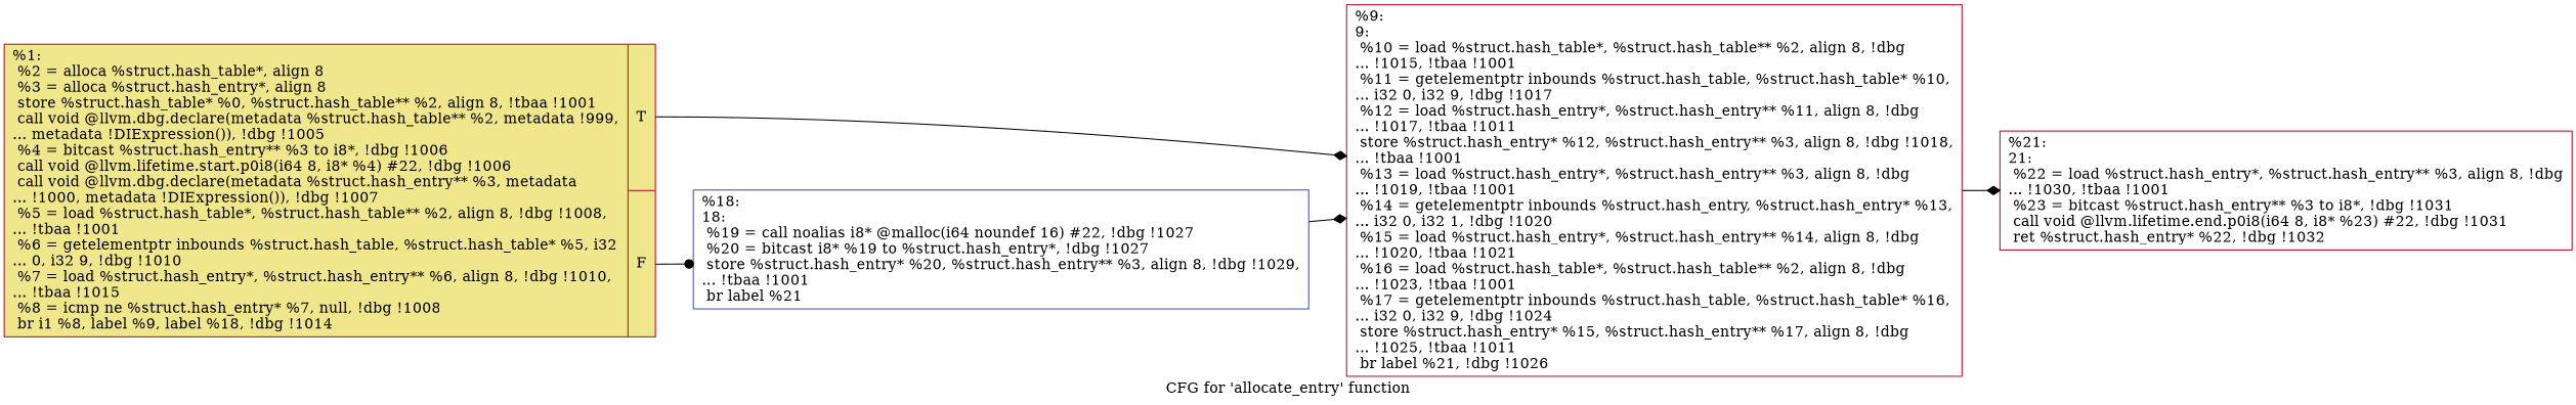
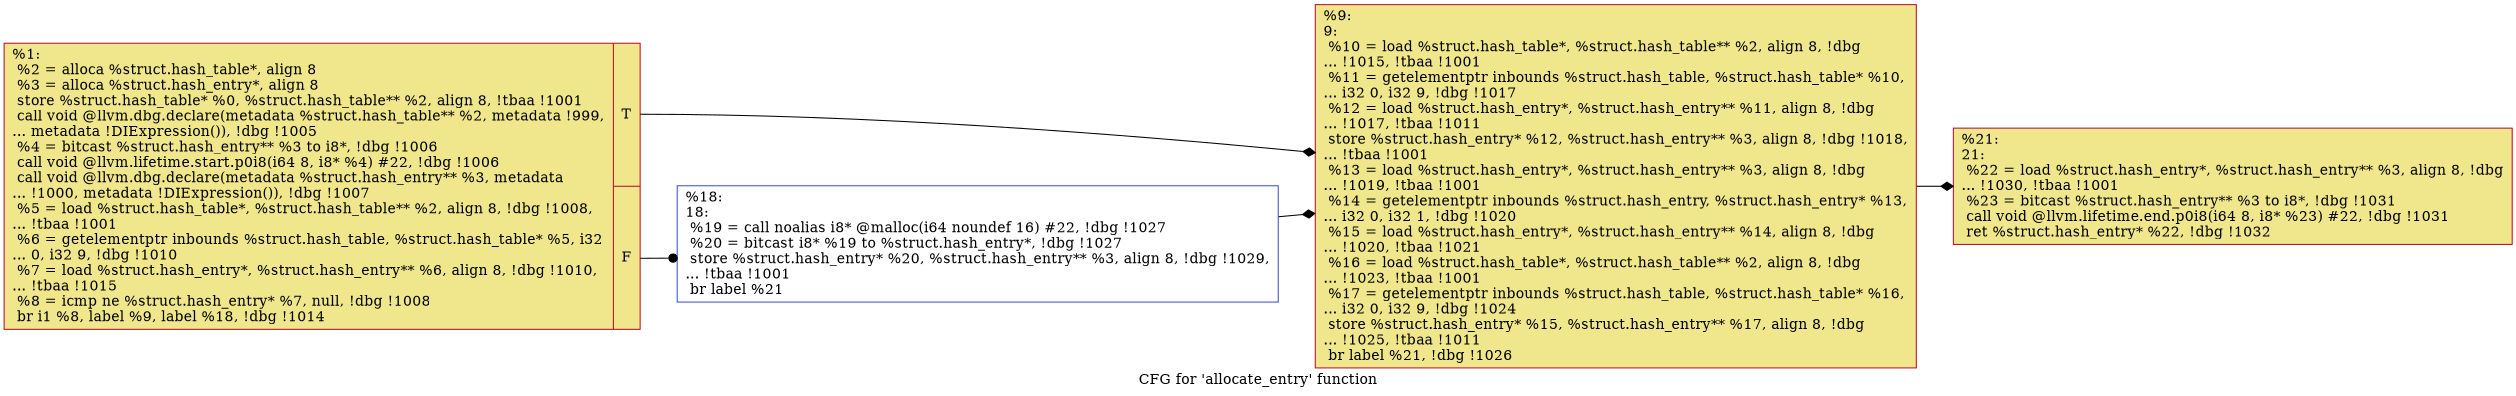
  digraph {
    label="CFG for 'allocate_entry' function"
    rankdir=LR
    node [color="#b70d28ff" fillcolor=khaki shape=record style=filled]
    edge [arrowhead=diamond]
    n1 [label="{%1:\l  %2 = alloca %struct.hash_table*, align 8\l  %3 = alloca %struct.hash_entry*, align 8\l  store %struct.hash_table* %0, %struct.hash_table** %2, align 8, !tbaa !1001\l  call void @llvm.dbg.declare(metadata %struct.hash_table** %2, metadata !999,\l... metadata !DIExpression()), !dbg !1005\l  %4 = bitcast %struct.hash_entry** %3 to i8*, !dbg !1006\l  call void @llvm.lifetime.start.p0i8(i64 8, i8* %4) #22, !dbg !1006\l  call void @llvm.dbg.declare(metadata %struct.hash_entry** %3, metadata\l... !1000, metadata !DIExpression()), !dbg !1007\l  %5 = load %struct.hash_table*, %struct.hash_table** %2, align 8, !dbg !1008,\l... !tbaa !1001\l  %6 = getelementptr inbounds %struct.hash_table, %struct.hash_table* %5, i32\l... 0, i32 9, !dbg !1010\l  %7 = load %struct.hash_entry*, %struct.hash_entry** %6, align 8, !dbg !1010,\l... !tbaa !1015\l  %8 = icmp ne %struct.hash_entry* %7, null, !dbg !1008\l  br i1 %8, label %9, label %18, !dbg !1014\l|{<s0>T|<s1>F}}"]
-   n2 [fillcolor=white label="{%9:\l9:                                                \l  %10 = load %struct.hash_table*, %struct.hash_table** %2, align 8, !dbg\l... !1015, !tbaa !1001\l  %11 = getelementptr inbounds %struct.hash_table, %struct.hash_table* %10,\l... i32 0, i32 9, !dbg !1017\l  %12 = load %struct.hash_entry*, %struct.hash_entry** %11, align 8, !dbg\l... !1017, !tbaa !1011\l  store %struct.hash_entry* %12, %struct.hash_entry** %3, align 8, !dbg !1018,\l... !tbaa !1001\l  %13 = load %struct.hash_entry*, %struct.hash_entry** %3, align 8, !dbg\l... !1019, !tbaa !1001\l  %14 = getelementptr inbounds %struct.hash_entry, %struct.hash_entry* %13,\l... i32 0, i32 1, !dbg !1020\l  %15 = load %struct.hash_entry*, %struct.hash_entry** %14, align 8, !dbg\l... !1020, !tbaa !1021\l  %16 = load %struct.hash_table*, %struct.hash_table** %2, align 8, !dbg\l... !1023, !tbaa !1001\l  %17 = getelementptr inbounds %struct.hash_table, %struct.hash_table* %16,\l... i32 0, i32 9, !dbg !1024\l  store %struct.hash_entry* %15, %struct.hash_entry** %17, align 8, !dbg\l... !1025, !tbaa !1011\l  br label %21, !dbg !1026\l}"]
+   n2 [label="{%9:\l9:                                                \l  %10 = load %struct.hash_table*, %struct.hash_table** %2, align 8, !dbg\l... !1015, !tbaa !1001\l  %11 = getelementptr inbounds %struct.hash_table, %struct.hash_table* %10,\l... i32 0, i32 9, !dbg !1017\l  %12 = load %struct.hash_entry*, %struct.hash_entry** %11, align 8, !dbg\l... !1017, !tbaa !1011\l  store %struct.hash_entry* %12, %struct.hash_entry** %3, align 8, !dbg !1018,\l... !tbaa !1001\l  %13 = load %struct.hash_entry*, %struct.hash_entry** %3, align 8, !dbg\l... !1019, !tbaa !1001\l  %14 = getelementptr inbounds %struct.hash_entry, %struct.hash_entry* %13,\l... i32 0, i32 1, !dbg !1020\l  %15 = load %struct.hash_entry*, %struct.hash_entry** %14, align 8, !dbg\l... !1020, !tbaa !1021\l  %16 = load %struct.hash_table*, %struct.hash_table** %2, align 8, !dbg\l... !1023, !tbaa !1001\l  %17 = getelementptr inbounds %struct.hash_table, %struct.hash_table* %16,\l... i32 0, i32 9, !dbg !1024\l  store %struct.hash_entry* %15, %struct.hash_entry** %17, align 8, !dbg\l... !1025, !tbaa !1011\l  br label %21, !dbg !1026\l}"]
    n3 [color="#3d50c3ff" fillcolor=white label="{%18:\l18:                                               \l  %19 = call noalias i8* @malloc(i64 noundef 16) #22, !dbg !1027\l  %20 = bitcast i8* %19 to %struct.hash_entry*, !dbg !1027\l  store %struct.hash_entry* %20, %struct.hash_entry** %3, align 8, !dbg !1029,\l... !tbaa !1001\l  br label %21\l}"]
-   n4 [fillcolor=white label="{%21:\l21:                                               \l  %22 = load %struct.hash_entry*, %struct.hash_entry** %3, align 8, !dbg\l... !1030, !tbaa !1001\l  %23 = bitcast %struct.hash_entry** %3 to i8*, !dbg !1031\l  call void @llvm.lifetime.end.p0i8(i64 8, i8* %23) #22, !dbg !1031\l  ret %struct.hash_entry* %22, !dbg !1032\l}"]
+   n4 [label="{%21:\l21:                                               \l  %22 = load %struct.hash_entry*, %struct.hash_entry** %3, align 8, !dbg\l... !1030, !tbaa !1001\l  %23 = bitcast %struct.hash_entry** %3 to i8*, !dbg !1031\l  call void @llvm.lifetime.end.p0i8(i64 8, i8* %23) #22, !dbg !1031\l  ret %struct.hash_entry* %22, !dbg !1032\l}"]
    n1 -> n2 [tailport=s0]
    n1 -> n3 [arrowhead=dot tailport=s1]
    n2 -> n4
    n3 -> n2
  }
